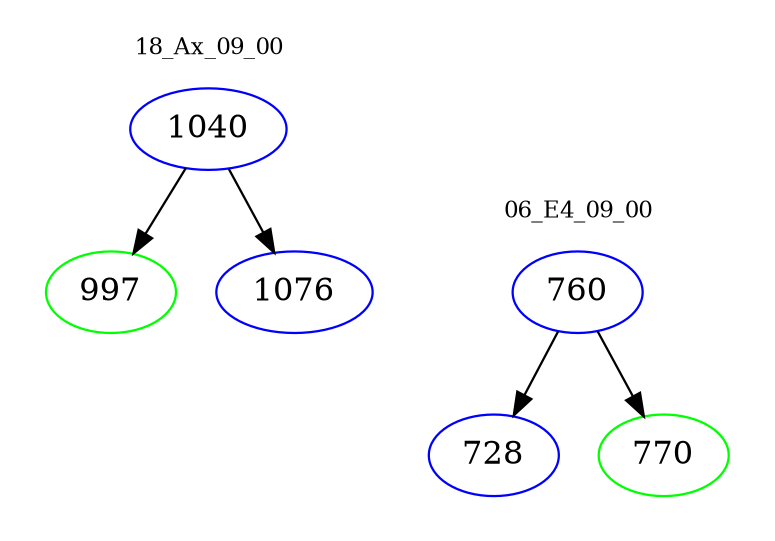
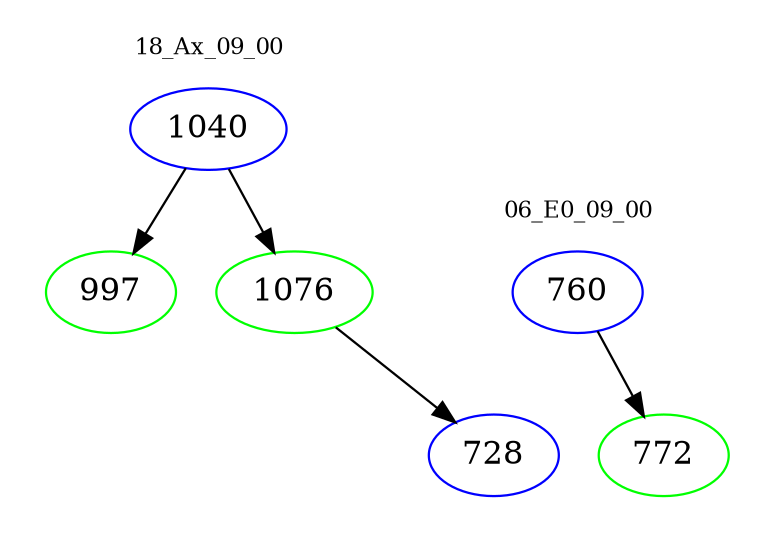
  digraph {
    node [color=blue]
    edge [color=black]
    n1 [label=1040]
    n2 [color=green label=997]
-   n3 [label=1076]
+   n3 [color=green label=1076]
    n4 [label=760]
    n5 [label=728]
-   n6 [color=green label=770]
+   n6 [color=green label=772]
    subgraph cluster_1 {
      color=white
      fontsize=10
      label="18_Ax_09_00"
      n1
      n2
      n3
    }
    subgraph cluster_2 {
      color=white
      fontsize=10
-     label="06_E4_09_00"
+     label="06_E0_09_00"
      n4
      n5
      n6
    }
    n1 -> n2
    n1 -> n3
-   n4 -> n5
+   n3 -> n5
    n4 -> n6
  }
